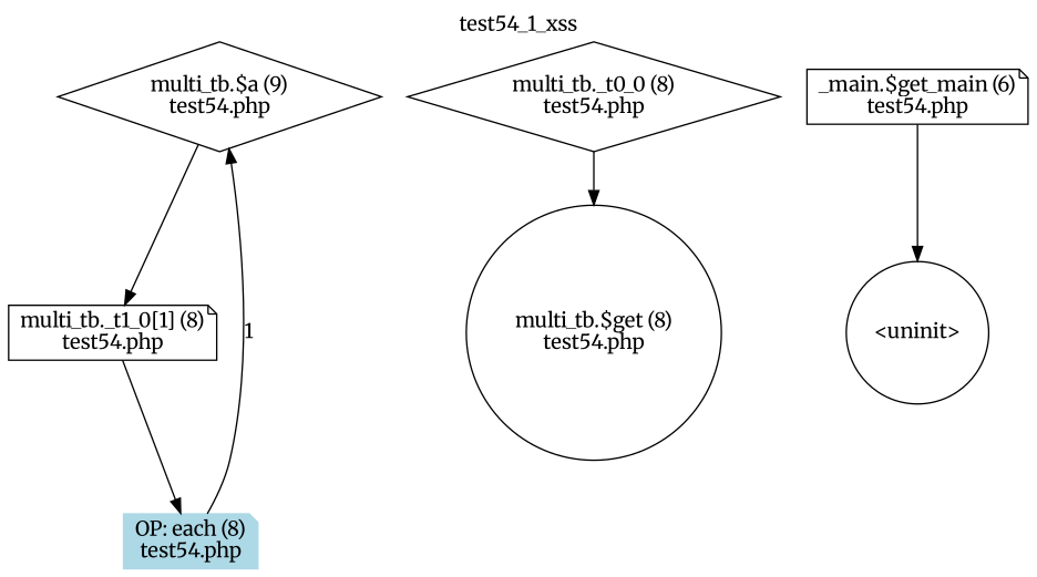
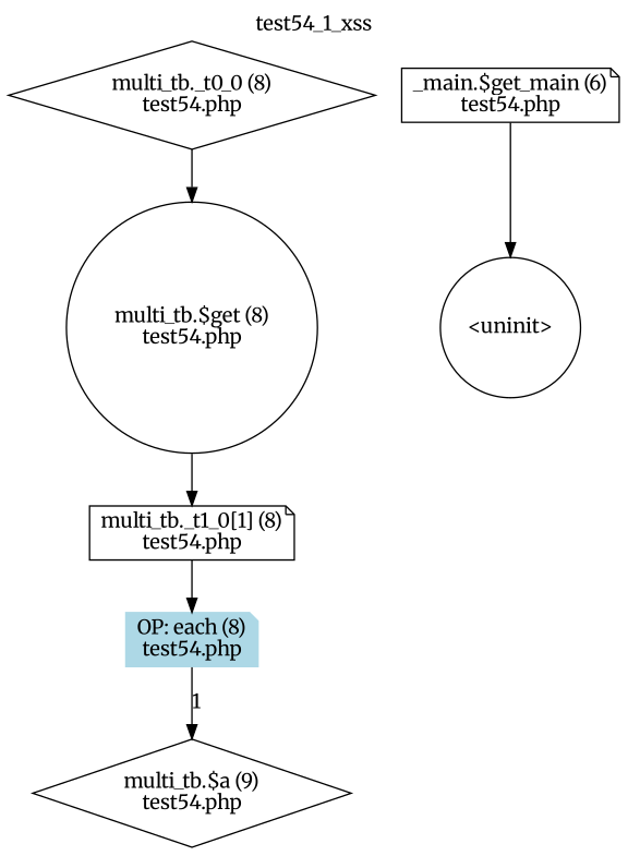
  digraph {
    fontname=Merriweather
    label=test54_1_xss
    labelloc=t
    node [fontname=Merriweather shape=note]
    edge [fontname=Merriweather]
    n1 [label="multi_tb.$a (9)\ntest54.php" shape=diamond]
    n2 [label="multi_tb._t1_0[1] (8)\ntest54.php"]
    n3 [color=lightblue label="OP: each (8)\ntest54.php" style=filled]
    n4 [label="multi_tb._t0_0 (8)\ntest54.php" shape=diamond]
    n5 [label="multi_tb.$get (8)\ntest54.php" shape=circle]
    n6 [label="_main.$get_main (6)\ntest54.php"]
    n7 [label="<uninit>" shape=circle]
-   n1 -> n2
+   n5 -> n2
    n2 -> n3
    n3 -> n1 [label=1]
    n4 -> n5
    n6 -> n7
  }
